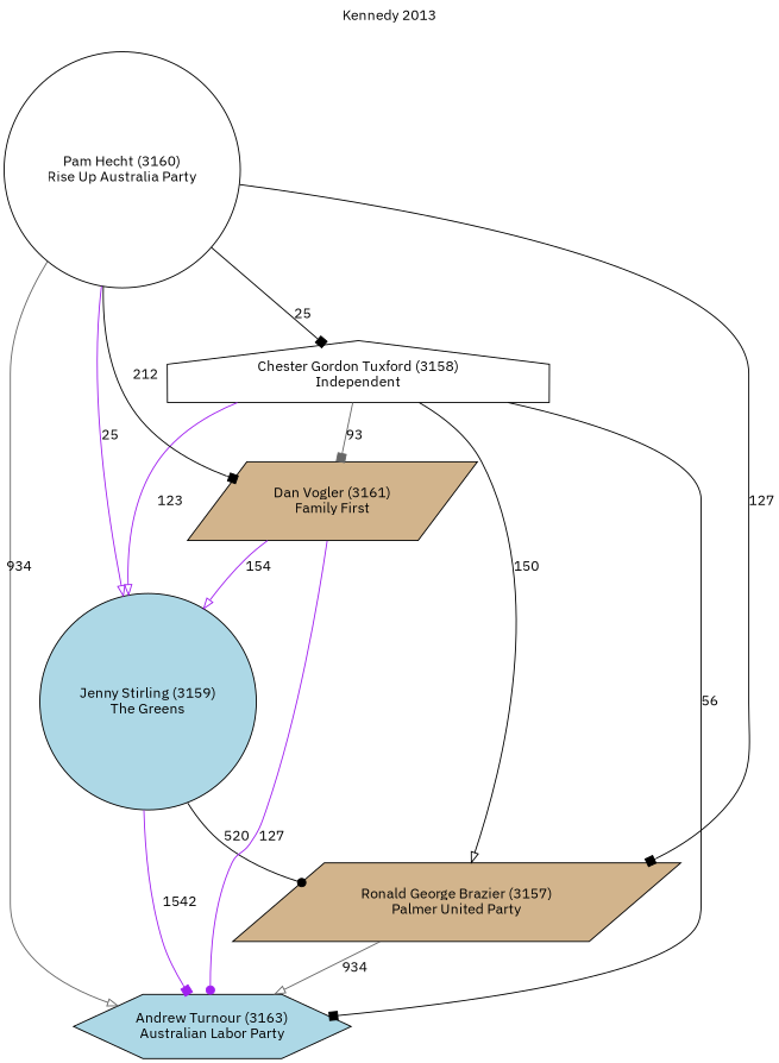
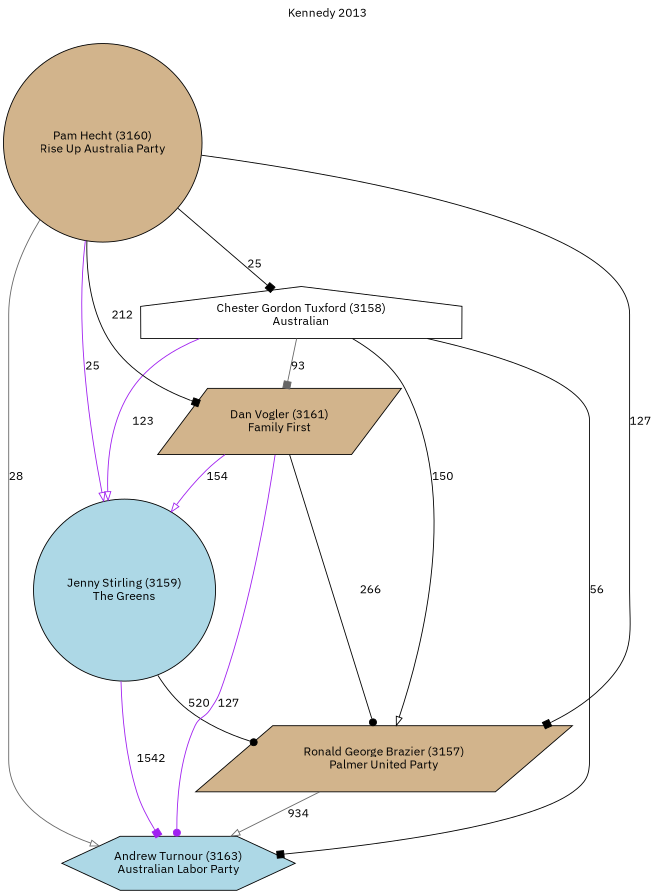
  digraph {
    fontname="IBM Plex Sans"
    label="Kennedy 2013"
    labelloc=t
    mclimit=10
    node [fillcolor=lightblue fontname="IBM Plex Sans" shape=parallelogram style=filled]
    edge [arrowhead=onormal color=black fontname="IBM Plex Sans"]
    n1 [label="Andrew Turnour (3163)\nAustralian Labor Party" shape=hexagon]
    n2 [fillcolor=tan label="Ronald George Brazier (3157)\nPalmer United Party"]
    n3 [label="Jenny Stirling (3159)\nThe Greens" shape=circle]
    n4 [fillcolor=tan label="Dan Vogler (3161)\nFamily First"]
-   n5 [fillcolor=white label="Chester Gordon Tuxford (3158)\nIndependent" shape=house]
-   n6 [fillcolor=white label="Pam Hecht (3160)\nRise Up Australia Party" shape=circle]
+   n5 [fillcolor=white label="Chester Gordon Tuxford (3158)\nAustralian" shape=house]
+   n6 [fillcolor=tan label="Pam Hecht (3160)\nRise Up Australia Party" shape=circle]
    n2 -> n1 [color=gray40 label=934]
    n3 -> n1 [arrowhead=box color=purple label=1542]
    n3 -> n2 [arrowhead=dot label=520]
    n4 -> n1 [arrowhead=dot color=purple label=127]
+   n4 -> n2 [arrowhead=dot label=266]
    n4 -> n3 [color=purple label=154]
    n5 -> n1 [arrowhead=box label=56]
    n5 -> n2 [label=150]
    n5 -> n3 [color=purple label=123]
    n5 -> n4 [arrowhead=box color=gray40 label=93]
-   n6 -> n1 [color=gray40 label=934]
+   n6 -> n1 [color=gray40 label=28]
    n6 -> n2 [arrowhead=box label=127]
    n6 -> n3 [color=purple label=25]
    n6 -> n4 [arrowhead=box label=212]
    n6 -> n5 [arrowhead=box label=25]
  }
